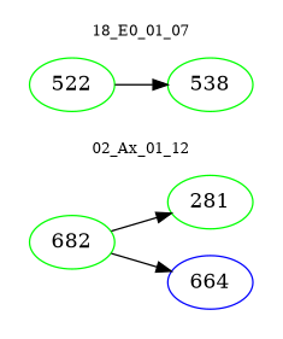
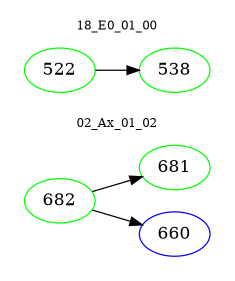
  digraph {
    rankdir=LR
    node [color=green]
    edge [color=black]
    n1 [label=682]
-   n2 [color=blue label=664]
-   n3 [label=281]
+   n2 [color=blue label=660]
+   n3 [label=681]
    n4 [label=522]
    n5 [label=538]
    subgraph cluster_1 {
      color=white
      fontsize=10
-     label="02_Ax_01_12"
+     label="02_Ax_01_02"
      n1
      n2
      n3
    }
    subgraph cluster_2 {
      color=white
      fontsize=10
-     label="18_E0_01_07"
+     label="18_E0_01_00"
      n4
      n5
    }
    n1 -> n2
    n1 -> n3
    n4 -> n5
  }
